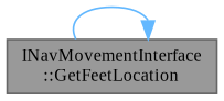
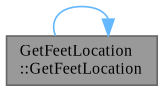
  digraph {
    rankdir=LR
    fontname="Liberation Serif"
-   n1 [color=gray40 fillcolor=grey60 fontcolor=black fontname="Liberation Serif" fontsize=10 height=0.2 label="INavMovementInterface\l::GetFeetLocation" shape=box style=filled width=0.4]
+   n1 [color=gray40 fillcolor=grey60 fontcolor=black fontname="Liberation Serif" fontsize=10 height=0.2 label="GetFeetLocation\l::GetFeetLocation" shape=box style=filled width=0.4]
    n1 -> n1 [color=steelblue1 fontname="Liberation Serif" fontsize=10 labelfontname=Helvetica labelfontsize=10 style=solid]
  }
